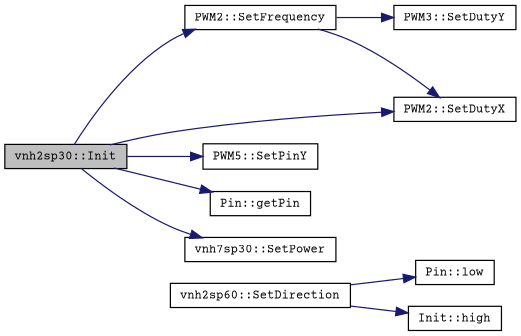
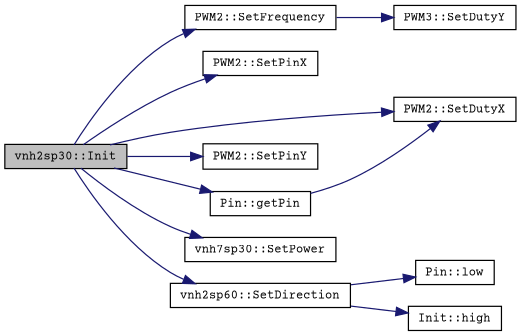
  digraph {
    fontname="Courier Prime"
    rankdir=LR
    node [color=black fillcolor=white fontname="Courier Prime" fontsize=10 shape=record style=filled]
    edge [color=midnightblue fontname="Courier Prime" fontsize=10 labelfontname=Helvetica labelfontsize=10 style=solid]
    n1 [fillcolor=grey75 fontcolor=black height=0.2 label="vnh2sp30::Init" width=0.4]
    n2 [height=0.2 label="PWM2::SetFrequency" width=0.4]
+   n3 [height=0.2 label="PWM2::SetPinX" width=0.4]
    n4 [height=0.2 label="Pin::getPin" width=0.4]
-   n5 [height=0.2 label="PWM5::SetPinY" width=0.4]
+   n5 [height=0.2 label="PWM2::SetPinY" width=0.4]
    n6 [height=0.2 label="vnh2sp60::SetDirection" width=0.4]
    n7 [height=0.2 label="vnh7sp30::SetPower" width=0.4]
    n8 [height=0.2 label="PWM2::SetDutyX" width=0.4]
    n9 [height=0.2 label="Pin::low" width=0.4]
    n10 [height=0.2 label="PWM3::SetDutyY" width=0.4]
    n11 [height=0.2 label="Init::high" width=0.4]
    n1 -> n2
+   n1 -> n3
    n1 -> n4
    n1 -> n5
+   n1 -> n6
    n1 -> n7
    n1 -> n8
-   n2 -> n8
+   n4 -> n8
    n2 -> n10
    n6 -> n9
    n6 -> n11
  }
